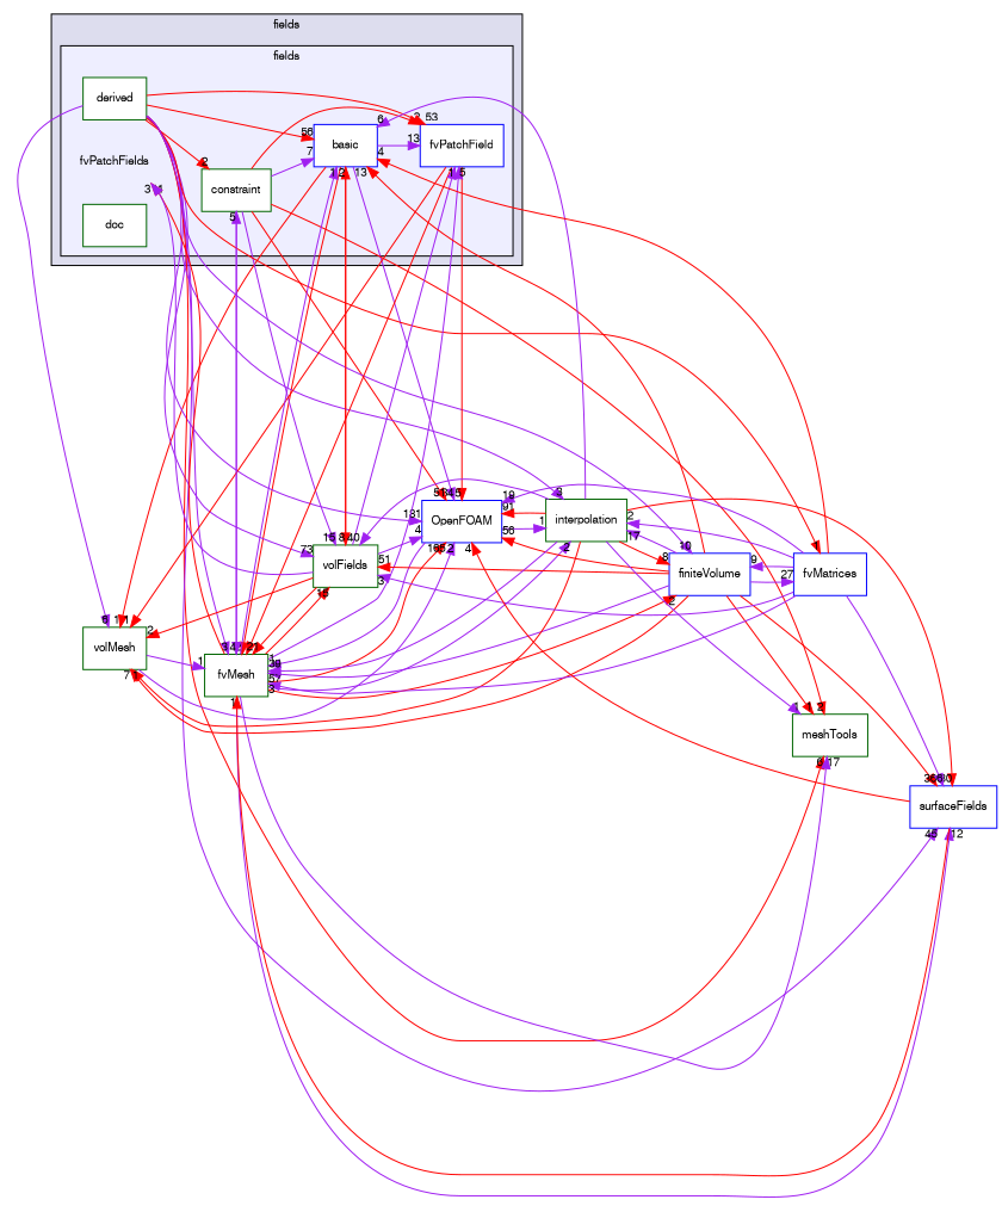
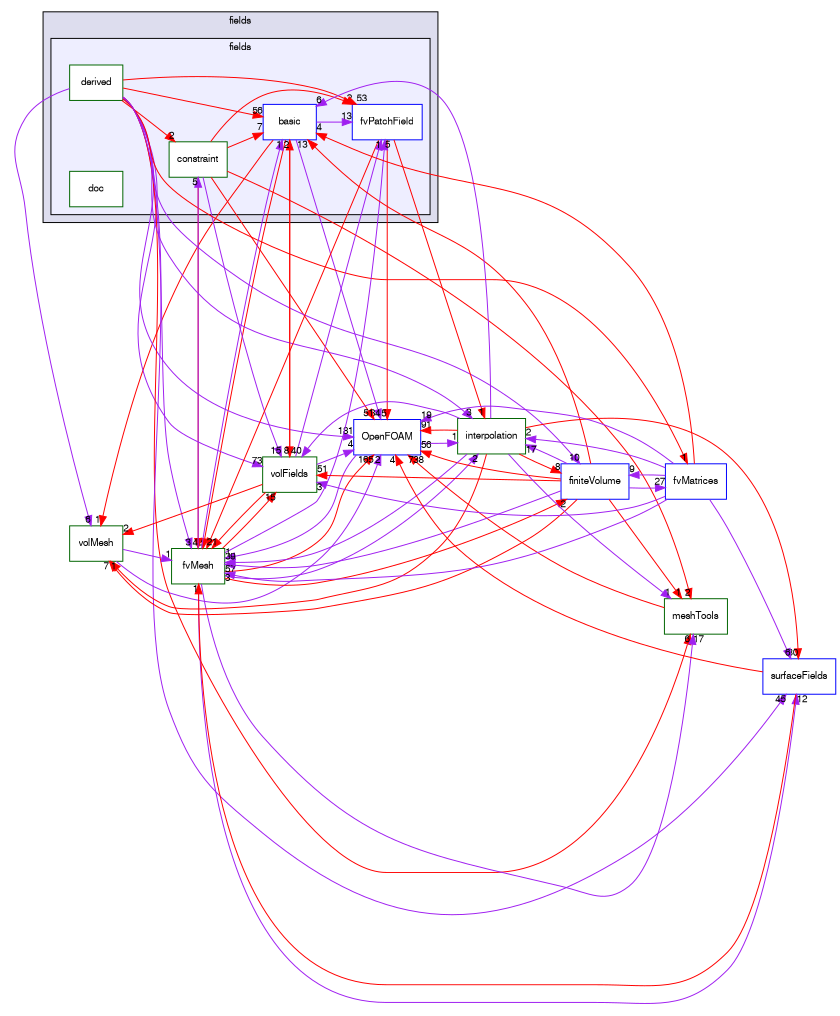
  digraph {
    compound=true
    rankdir=LR
    node [fontname=FreeSans fontsize=10 shape=box color=darkgreen]
    edge [headlabel=1 labeldistance=1.5 labelfontname=FreeSans labelfontsize=10 color=purple]
-   n1 [label=fvPatchFields shape=plaintext]
    n2 [color=blue fillcolor=white label=basic style=filled]
    n3 [fillcolor=white label=constraint style=filled]
    n4 [fillcolor=white label=derived style=filled]
    n5 [fillcolor=white label=doc style=filled]
    n6 [color=blue fillcolor=white label=fvPatchField style=filled]
    n7 [label=volMesh]
    n8 [label=fvMesh]
    n9 [label=volFields]
    n10 [color=blue label=OpenFOAM]
    n11 [label=meshTools]
    n12 [color=blue label=finiteVolume]
    n13 [label=interpolation]
    n14 [color=blue label=fvMatrices]
    n15 [label=surfaceFields color=blue]
    subgraph cluster_1 {
      bgcolor="#ddddee"
      fontname=FreeSans
      fontsize=10
      label=fields
      pencolor=black
      subgraph cluster_2 {
        bgcolor="#eeeeff"
        fontname=FreeSans
        fontsize=10
        pencolor=black
-       n1
        n2
        n3
        n4
        n5
        n6
      }
    }
    n2 -> n6 [headlabel=13]
    n2 -> n7 [color=red]
    n2 -> n8 [headlabel=2 color=red]
    n2 -> n9 [headlabel=8 color=red]
    n2 -> n10 [headlabel=34]
-   n3 -> n2 [headlabel=7]
+   n3 -> n2 [headlabel=7 color=red]
    n3 -> n6 [headlabel=2 color=red]
-   n3 -> n8 [headlabel=14]
+   n3 -> n8 [headlabel=14 color=red]
    n3 -> n9 [headlabel=15]
    n3 -> n10 [headlabel=51 color=red]
    n3 -> n11 [headlabel=2 color=red]
    n4 -> n2 [headlabel=56 color=red]
    n4 -> n3 [headlabel=2 color=red]
    n4 -> n6 [headlabel=53 color=red]
    n4 -> n7 [headlabel=6]
    n4 -> n8 [headlabel=3]
    n4 -> n9 [headlabel=73]
    n4 -> n10 [headlabel=181]
    n4 -> n11 [headlabel=6 color=red]
    n4 -> n12 [headlabel=10]
    n4 -> n13 [headlabel=3]
    n4 -> n14 [color=red]
    n4 -> n15 [headlabel=45]
-   n6 -> n7 [color=red]
+   n6 -> n13 [color=red]
    n6 -> n8 [headlabel=2 color=red]
    n6 -> n10 [headlabel=5 color=red]
    n7 -> n8
    n7 -> n10 [headlabel=2]
-   n8 -> n1 [headlabel=11 color=red]
    n8 -> n2
    n8 -> n3 [headlabel=5]
    n8 -> n6 [headlabel=5]
    n8 -> n9 [headlabel=15 color=red]
    n8 -> n10 [headlabel=165 color=red]
    n8 -> n11 [headlabel=17]
    n8 -> n12 [headlabel=2 color=red]
    n8 -> n13 [headlabel=2]
    n8 -> n15 [headlabel=12]
-   n9 -> n1 [headlabel=3]
    n9 -> n2 [headlabel=2 color=red]
    n9 -> n6
    n9 -> n7 [headlabel=2 color=red]
    n9 -> n8 [color=red]
    n9 -> n10 [headlabel=4]
    n10 -> n8
    n10 -> n13
+   n11 -> n10 [headlabel=738 color=red]
    n12 -> n2 [headlabel=13 color=red]
    n12 -> n7 [headlabel=7 color=red]
    n12 -> n8 [headlabel=57]
    n12 -> n9 [headlabel=51 color=red]
    n12 -> n10 [headlabel=56 color=red]
    n12 -> n11 [color=red]
    n12 -> n13 [headlabel=17]
    n12 -> n14 [headlabel=27]
-   n12 -> n15 [headlabel=36 color=red]
    n13 -> n2 [headlabel=6]
    n13 -> n7 [color=red]
    n13 -> n8 [headlabel=39]
    n13 -> n9 [headlabel=40]
    n13 -> n10 [headlabel=91 color=red]
    n13 -> n11
    n13 -> n12 [headlabel=8 color=red]
    n13 -> n15 [headlabel=30 color=red]
    n14 -> n2 [headlabel=4 color=red]
    n14 -> n8 [headlabel=3]
    n14 -> n9 [headlabel=3]
    n14 -> n10 [headlabel=19]
    n14 -> n12 [headlabel=9]
    n14 -> n13 [headlabel=2]
    n14 -> n15 [headlabel=6]
    n15 -> n8 [color=red]
    n15 -> n10 [headlabel=4 color=red]
  }
